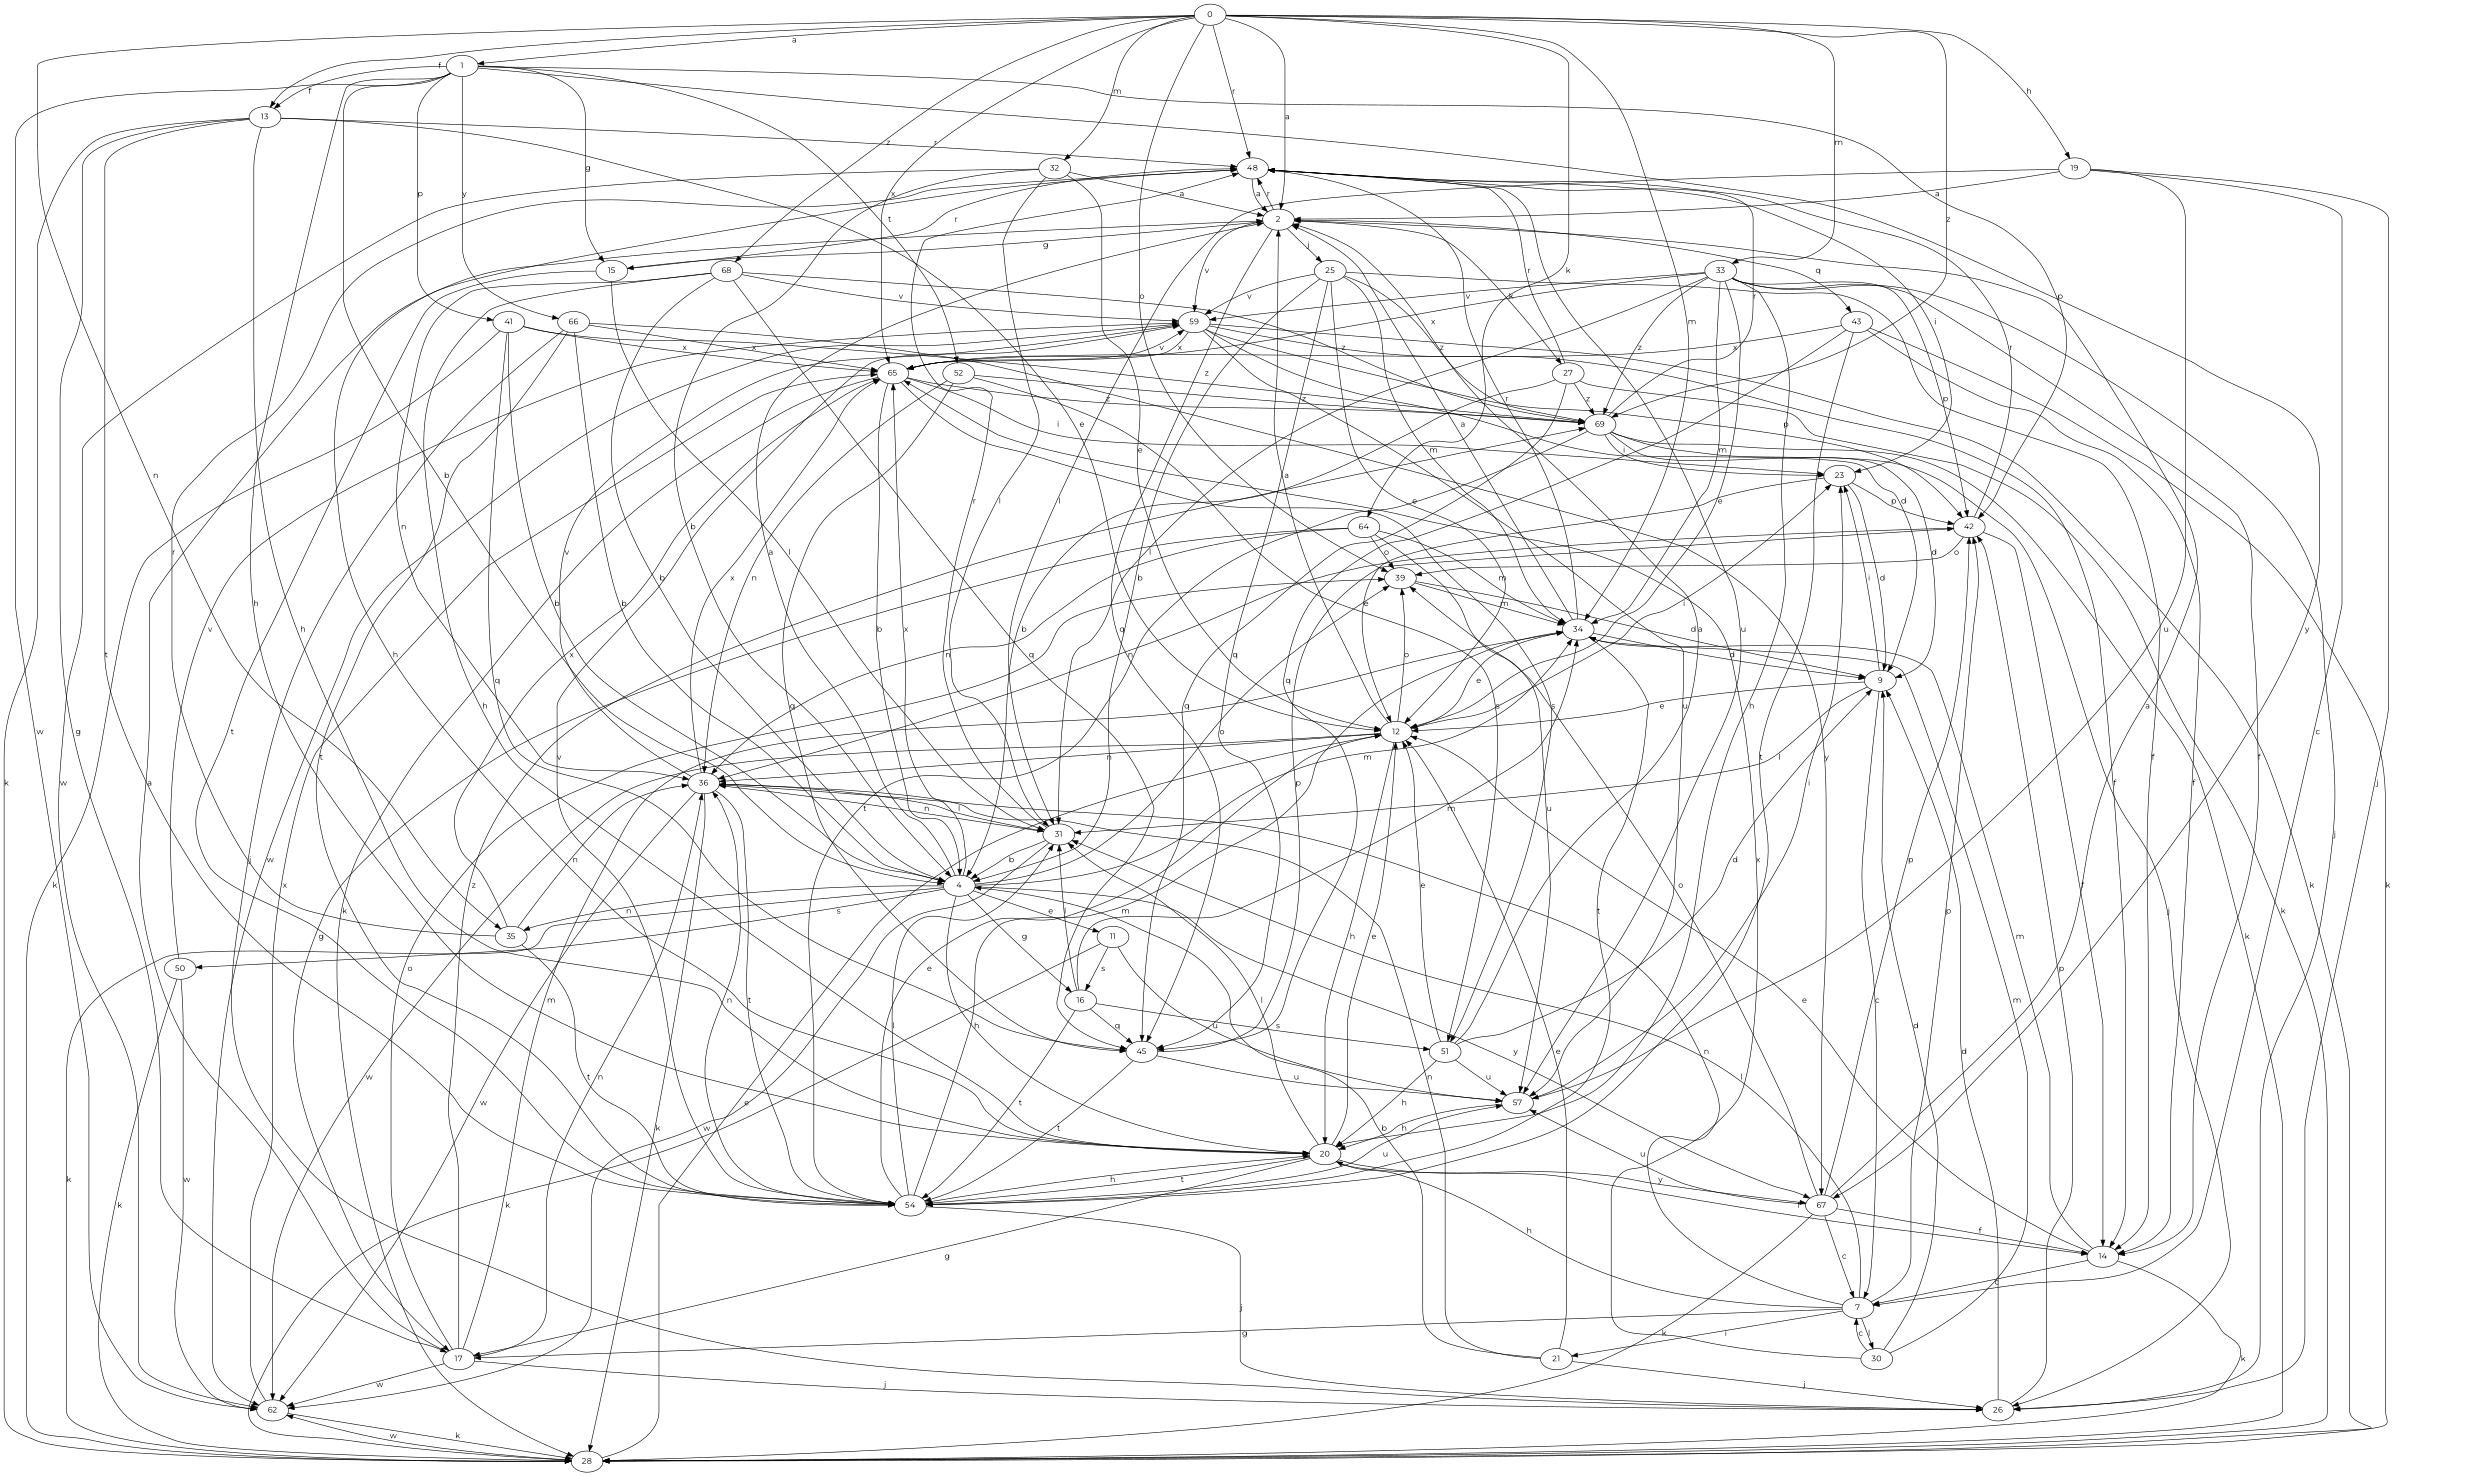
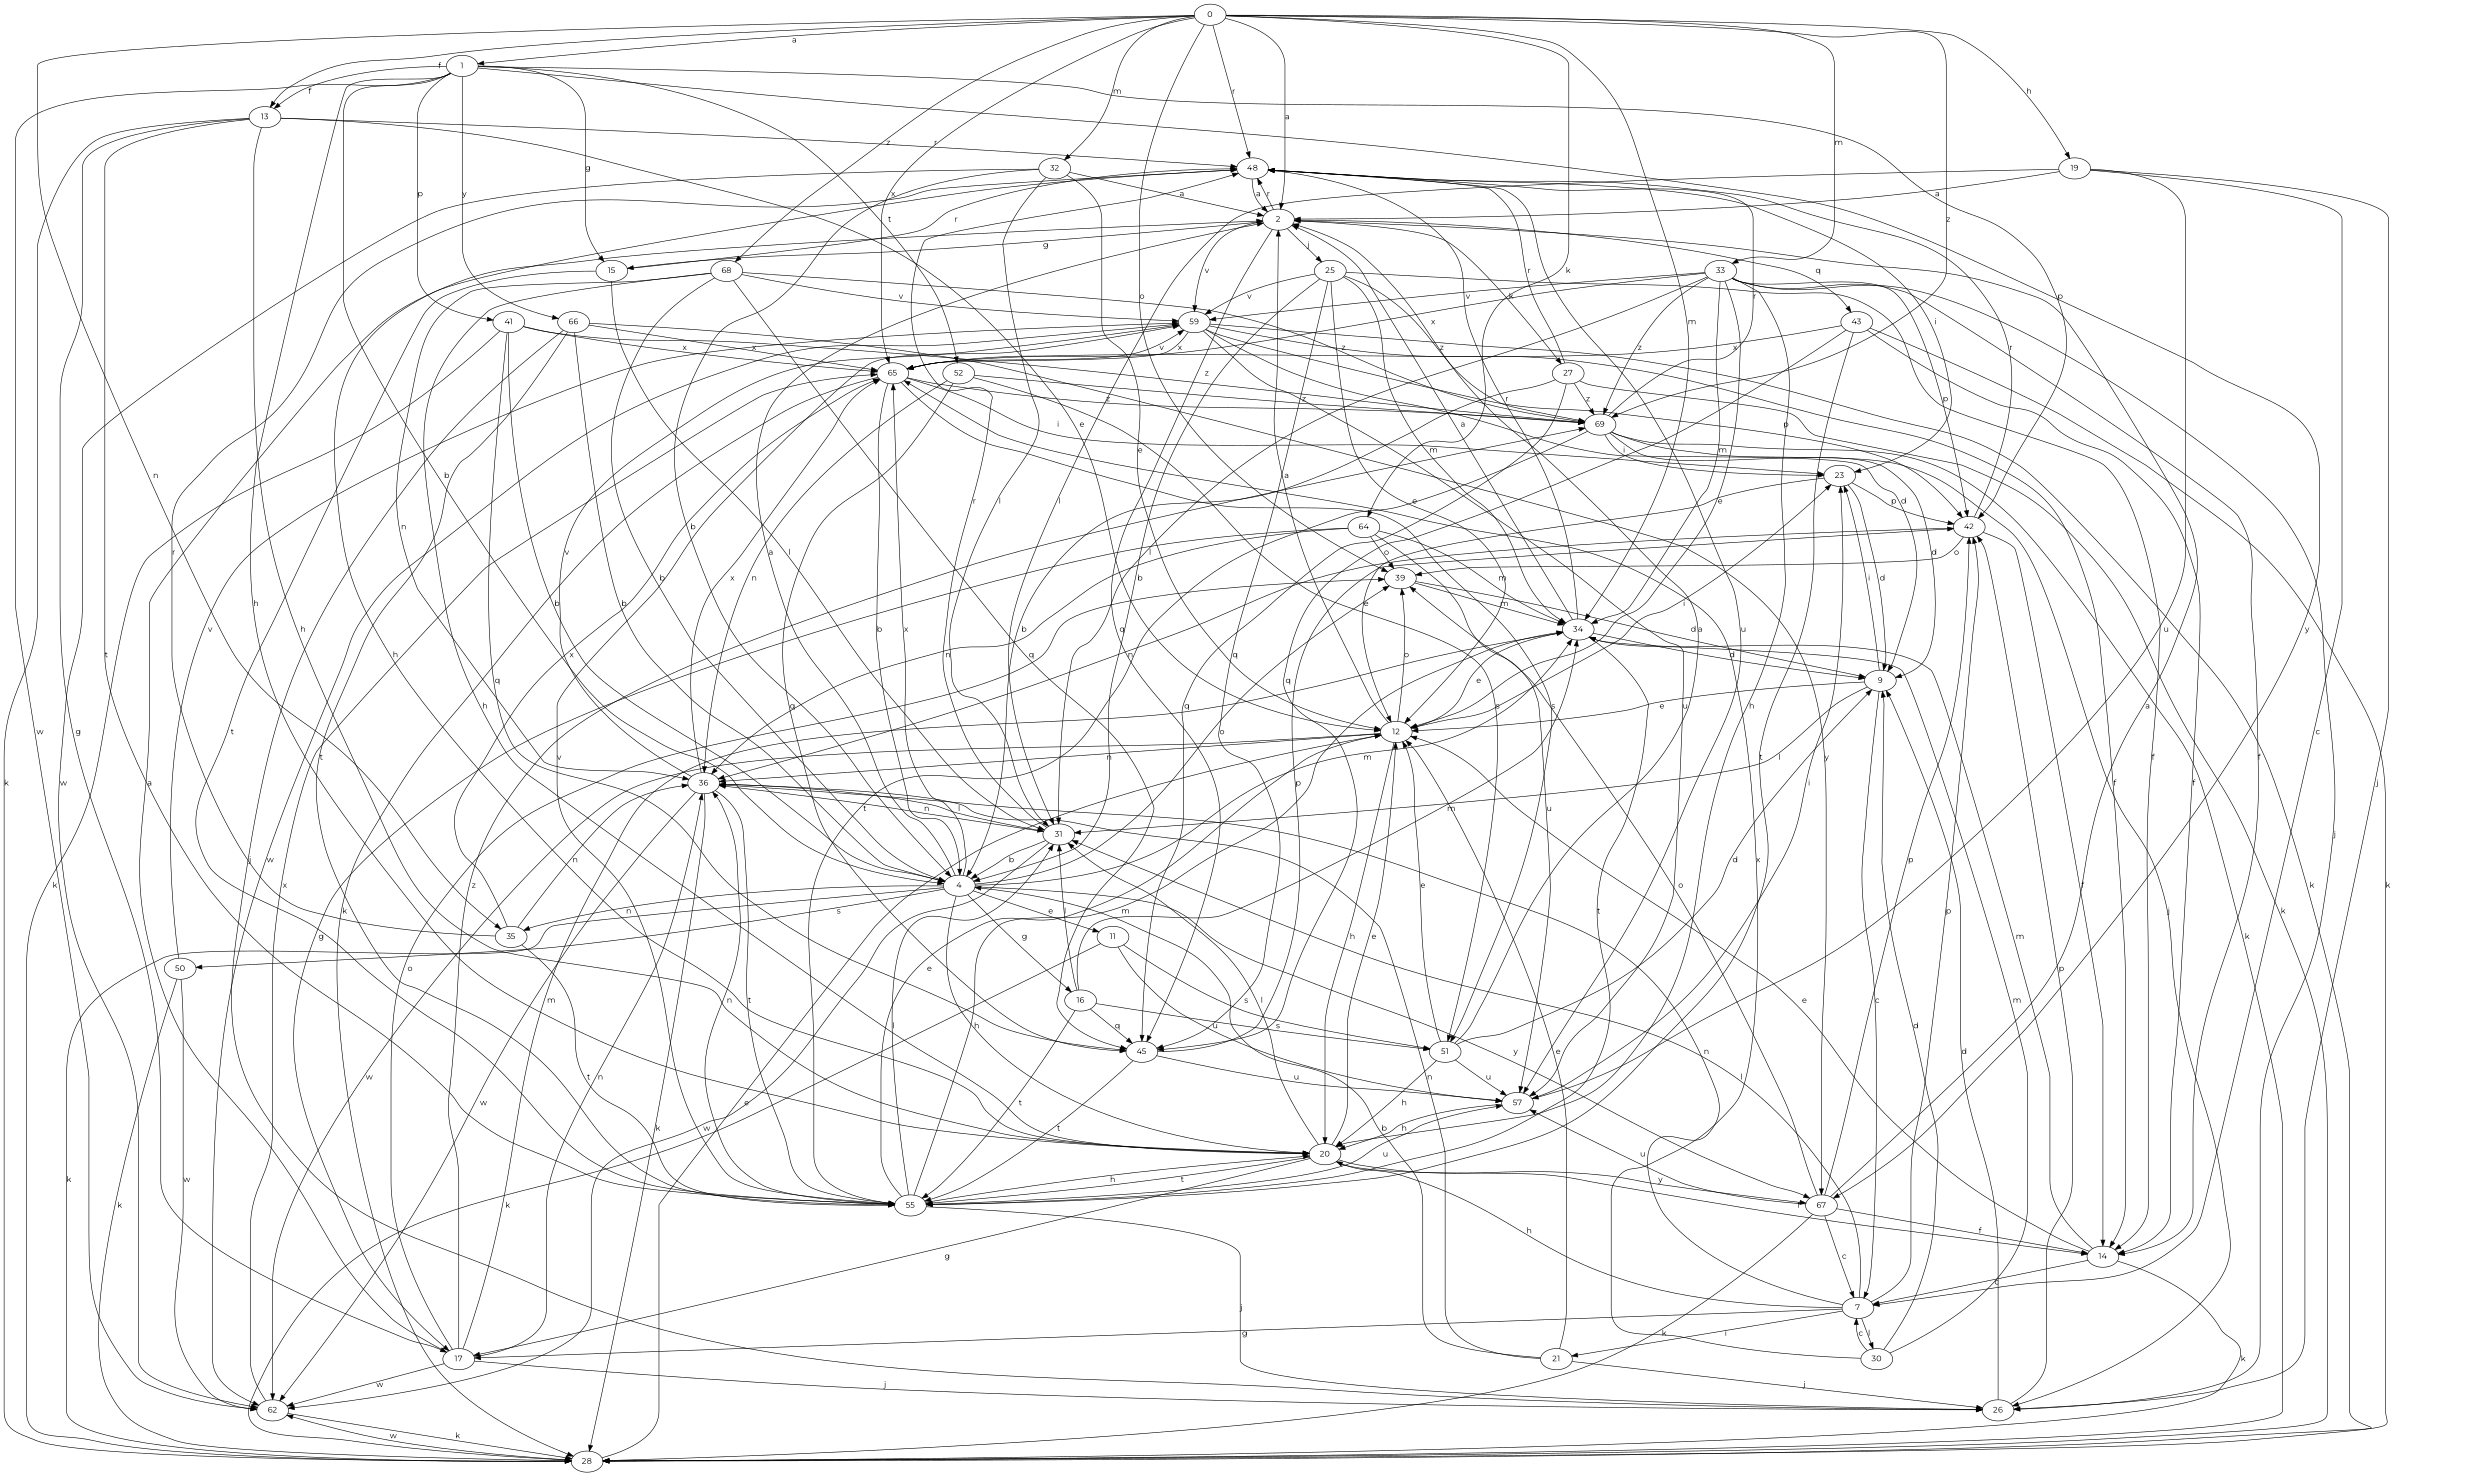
  strict digraph {
    fontname=Montserrat
    node [fontname=Montserrat]
    edge [fontname=Montserrat]
    0
    1
    2
    13
    19
    32
    33
    34
    35
    39
    48
    64
    65
    68
    69
    4
    15
    20
    41
    42
    52
    62
    66
    67
    25
    27
    43
    45
    59
    28
    17
    12
-   54
+   54 [label=55]
    7
    31
    57
    26
    14
    9
    36
    23
    51
    11
    16
    50
    21
    30
    0 -> 1 [label=a]
    0 -> 2 [label=a]
    0 -> 13 [label=f]
    0 -> 19 [label=h]
    0 -> 32 [label=m]
    0 -> 33 [label=m]
    0 -> 34 [label=m]
    0 -> 35 [label=n]
    0 -> 39 [label=o]
    0 -> 48 [label=r]
    0 -> 64 [label=k]
    0 -> 65 [label=x]
    0 -> 68 [label=z]
    0 -> 69 [label=z]
    1 -> 13 [label=f]
    1 -> 4 [label=b]
    1 -> 15 [label=g]
    1 -> 20 [label=h]
    1 -> 41 [label=p]
    1 -> 42 [label=p]
    1 -> 52 [label=t]
    1 -> 62 [label=w]
    1 -> 66 [label=y]
    1 -> 67 [label=y]
    2 -> 48 [label=r]
    2 -> 15 [label=g]
    2 -> 25 [label=j]
    2 -> 27 [label=k]
    2 -> 43 [label=q]
    2 -> 45 [label=q]
    2 -> 59 [label=v]
    13 -> 48 [label=r]
    13 -> 20 [label=h]
    13 -> 28 [label=k]
    13 -> 17 [label=g]
    13 -> 12 [label=e]
    13 -> 54 [label=t]
    19 -> 2 [label=a]
    19 -> 7 [label=c]
    19 -> 31 [label=l]
    19 -> 57 [label=u]
    19 -> 26 [label=j]
    32 -> 2 [label=a]
    32 -> 4 [label=b]
    32 -> 62 [label=w]
    32 -> 12 [label=e]
    32 -> 31 [label=l]
    33 -> 34 [label=m]
    33 -> 65 [label=x]
    33 -> 69 [label=z]
    33 -> 20 [label=h]
    33 -> 42 [label=p]
    33 -> 59 [label=v]
    33 -> 12 [label=e]
    33 -> 31 [label=l]
    33 -> 26 [label=j]
    33 -> 14 [label=f]
    34 -> 2 [label=a]
    34 -> 48 [label=r]
    34 -> 12 [label=e]
    34 -> 54 [label=t]
    34 -> 9 [label=d]
    35 -> 48 [label=r]
    35 -> 65 [label=x]
    35 -> 54 [label=t]
    35 -> 36 [label=n]
    39 -> 34 [label=m]
    39 -> 9 [label=d]
    48 -> 2 [label=a]
    48 -> 20 [label=h]
    48 -> 57 [label=u]
    48 -> 23 [label=i]
    64 -> 34 [label=m]
    64 -> 39 [label=o]
    64 -> 17 [label=g]
    64 -> 57 [label=u]
    64 -> 36 [label=n]
    65 -> 69 [label=z]
    65 -> 4 [label=b]
    65 -> 59 [label=v]
    65 -> 28 [label=k]
    65 -> 23 [label=i]
    65 -> 51 [label=s]
    68 -> 69 [label=z]
    68 -> 4 [label=b]
    68 -> 20 [label=h]
    68 -> 45 [label=q]
    68 -> 59 [label=v]
    68 -> 36 [label=n]
    69 -> 48 [label=r]
    69 -> 28 [label=k]
    69 -> 54 [label=t]
    69 -> 26 [label=j]
    69 -> 9 [label=d]
    69 -> 23 [label=i]
    4 -> 2 [label=a]
    4 -> 34 [label=m]
    4 -> 35 [label=n]
    4 -> 39 [label=o]
    4 -> 65 [label=x]
    4 -> 20 [label=h]
    4 -> 67 [label=y]
    4 -> 28 [label=k]
    4 -> 11 [label=e]
    4 -> 16 [label=g]
    4 -> 50 [label=s]
    15 -> 48 [label=r]
    15 -> 54 [label=t]
    15 -> 31 [label=l]
    20 -> 67 [label=y]
    20 -> 17 [label=g]
    20 -> 12 [label=e]
    20 -> 54 [label=t]
    20 -> 31 [label=l]
    20 -> 14 [label=f]
    41 -> 65 [label=x]
    41 -> 69 [label=z]
    41 -> 4 [label=b]
    41 -> 45 [label=q]
    41 -> 28 [label=k]
    42 -> 39 [label=o]
    42 -> 48 [label=r]
    42 -> 14 [label=f]
    42 -> 36 [label=n]
    52 -> 69 [label=z]
    52 -> 45 [label=q]
    52 -> 36 [label=n]
    52 -> 51 [label=s]
    62 -> 65 [label=x]
    62 -> 28 [label=k]
    66 -> 65 [label=x]
    66 -> 4 [label=b]
    66 -> 67 [label=y]
    66 -> 54 [label=t]
    66 -> 26 [label=j]
    67 -> 2 [label=a]
    67 -> 39 [label=o]
    67 -> 42 [label=p]
    67 -> 28 [label=k]
    67 -> 7 [label=c]
    67 -> 57 [label=u]
    67 -> 14 [label=f]
    25 -> 34 [label=m]
    25 -> 69 [label=z]
    25 -> 4 [label=b]
    25 -> 45 [label=q]
    25 -> 59 [label=v]
    25 -> 12 [label=e]
    25 -> 14 [label=f]
    27 -> 48 [label=r]
    27 -> 69 [label=z]
    27 -> 4 [label=b]
    27 -> 45 [label=q]
    27 -> 28 [label=k]
    43 -> 65 [label=x]
    43 -> 45 [label=q]
    43 -> 28 [label=k]
    43 -> 54 [label=t]
    43 -> 14 [label=f]
    45 -> 42 [label=p]
    45 -> 54 [label=t]
    45 -> 57 [label=u]
    59 -> 65 [label=x]
    59 -> 42 [label=p]
    59 -> 62 [label=w]
    59 -> 28 [label=k]
    59 -> 57 [label=u]
    59 -> 14 [label=f]
    59 -> 9 [label=d]
    28 -> 62 [label=w]
    28 -> 12 [label=e]
    17 -> 2 [label=a]
    17 -> 34 [label=m]
    17 -> 39 [label=o]
    17 -> 69 [label=z]
    17 -> 62 [label=w]
    17 -> 26 [label=j]
    17 -> 36 [label=n]
    12 -> 2 [label=a]
    12 -> 39 [label=o]
    12 -> 20 [label=h]
    12 -> 62 [label=w]
    12 -> 36 [label=n]
    12 -> 23 [label=i]
    54 -> 34 [label=m]
    54 -> 20 [label=h]
    54 -> 59 [label=v]
    54 -> 12 [label=e]
    54 -> 31 [label=l]
    54 -> 57 [label=u]
    54 -> 26 [label=j]
    54 -> 36 [label=n]
    7 -> 20 [label=h]
    7 -> 42 [label=p]
    7 -> 17 [label=g]
    7 -> 31 [label=l]
    7 -> 36 [label=n]
    7 -> 21 [label=i]
    7 -> 30 [label=l]
    31 -> 48 [label=r]
    31 -> 4 [label=b]
    31 -> 62 [label=w]
    31 -> 36 [label=n]
    57 -> 20 [label=h]
    57 -> 23 [label=i]
    26 -> 42 [label=p]
    26 -> 9 [label=d]
    14 -> 34 [label=m]
    14 -> 28 [label=k]
    14 -> 12 [label=e]
    14 -> 7 [label=c]
    9 -> 12 [label=e]
    9 -> 7 [label=c]
    9 -> 31 [label=l]
    9 -> 23 [label=i]
    36 -> 65 [label=x]
    36 -> 62 [label=w]
    36 -> 59 [label=v]
    36 -> 28 [label=k]
    36 -> 54 [label=t]
    36 -> 31 [label=l]
    23 -> 42 [label=p]
    23 -> 12 [label=e]
    23 -> 9 [label=d]
    51 -> 2 [label=a]
    51 -> 20 [label=h]
    51 -> 12 [label=e]
    51 -> 57 [label=u]
    51 -> 9 [label=d]
    11 -> 28 [label=k]
    11 -> 57 [label=u]
-   11 -> 16 [label=s]
+   11 -> 51 [label=s]
    16 -> 34 [label=m]
    16 -> 45 [label=q]
    16 -> 54 [label=t]
    16 -> 31 [label=l]
    16 -> 51 [label=s]
    50 -> 62 [label=w]
    50 -> 59 [label=v]
    50 -> 28 [label=k]
    21 -> 4 [label=b]
    21 -> 12 [label=e]
    21 -> 26 [label=j]
    21 -> 36 [label=n]
    30 -> 34 [label=m]
    30 -> 65 [label=x]
    30 -> 7 [label=c]
    30 -> 9 [label=d]
  }
